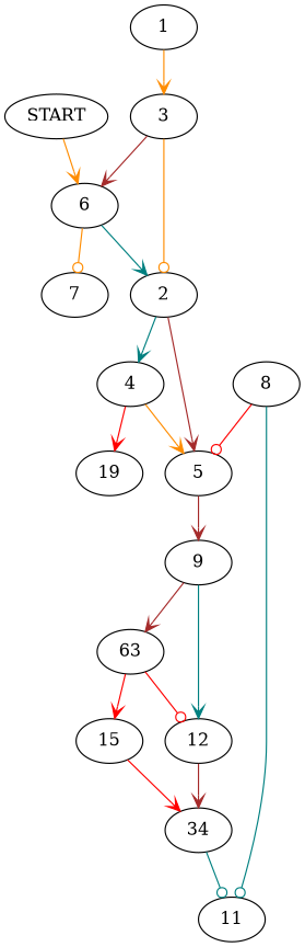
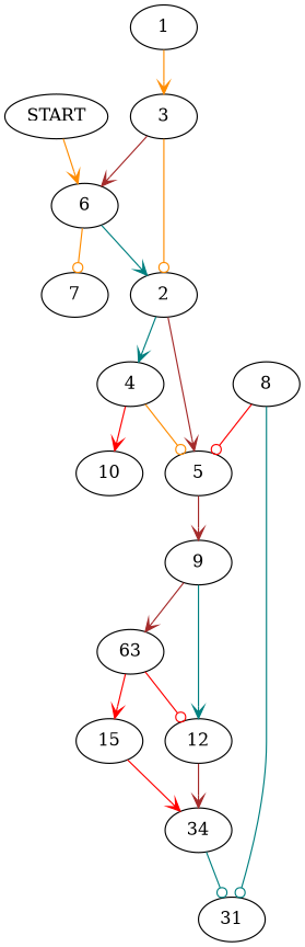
  digraph {
    edge [arrowhead=vee color=darkorange]
    n1 [label=START]
    6
    1
    3
    2
    4
    5
-   10 [label=19]
+   10
    9
    7
    8
-   11
+   11 [label=31]
    12
    n14 [label=63]
    n15 [label=34]
    15
    n1 -> 6
    6 -> 2 [color=teal]
    6 -> 7 [arrowhead=odot]
    1 -> 3
    3 -> 6 [color=brown]
    3 -> 2 [arrowhead=odot]
    2 -> 4 [color=teal]
    2 -> 5 [color=brown]
-   4 -> 5
+   4 -> 5 [arrowhead=odot]
    4 -> 10 [color=red]
    5 -> 9 [color=brown]
    9 -> 12 [color=teal]
    9 -> n14 [color=brown]
    8 -> 5 [arrowhead=odot color=red]
    8 -> 11 [arrowhead=odot color=teal]
    12 -> n15 [color=brown]
    n14 -> 12 [arrowhead=odot color=red]
    n14 -> 15 [color=red]
    n15 -> 11 [arrowhead=odot color=teal]
    15 -> n15 [color=red]
  }
